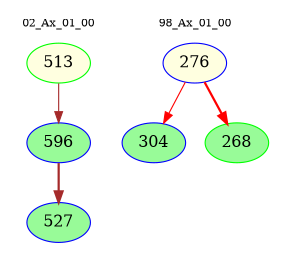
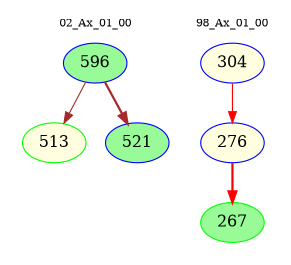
  digraph {
    node [color=blue fillcolor=palegreen style=filled]
    edge [color=brown style=solid]
    n1 [label=596]
    n2 [color=green fillcolor=lightyellow label=513]
-   n3 [label=527]
+   n3 [label=521]
    n4 [fillcolor=lightyellow label=276]
-   n5 [label=304]
-   n6 [color=green label=268]
+   n5 [fillcolor=lightyellow label=304]
+   n6 [color=green label=267]
    subgraph cluster_1 {
      color=white
      fontsize=10
      label="02_Ax_01_00"
      n1
      n2
      n3
    }
    subgraph cluster_2 {
      color=white
      fontsize=10
      label="98_Ax_01_00"
      n4
      n5
      n6
    }
-   n2 -> n1
+   n1 -> n2
    n1 -> n3 [style=bold]
-   n4 -> n5 [color=red]
+   n5 -> n4 [color=red]
    n4 -> n6 [color=red style=bold]
  }
